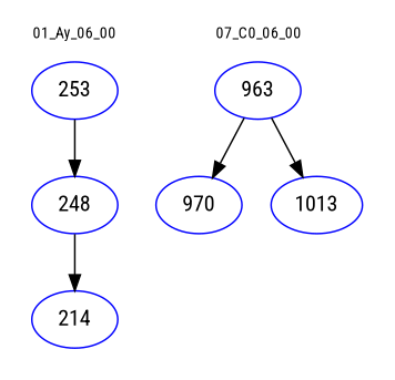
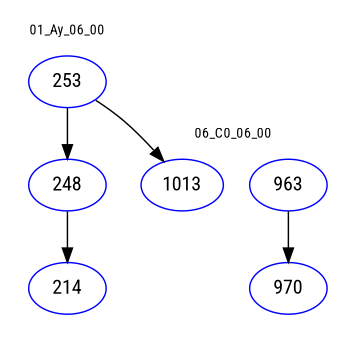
  digraph {
    fontname="Roboto Condensed"
    node [color=blue fontname="Roboto Condensed"]
    edge [color=black fontname="Roboto Condensed"]
    n1 [label=248]
    n2 [label=214]
    n3 [label=253]
    n4 [label=963]
    n5 [label=970]
    n6 [label=1013]
    subgraph cluster_1 {
      color=white
      fontsize=10
      label="01_Ay_06_00"
      n1
      n2
      n3
    }
    subgraph cluster_2 {
      color=white
      fontsize=10
-     label="07_C0_06_00"
+     label="06_C0_06_00"
      n4
      n5
      n6
    }
    n1 -> n2
    n3 -> n1
    n4 -> n5
-   n4 -> n6
+   n3 -> n6
  }
